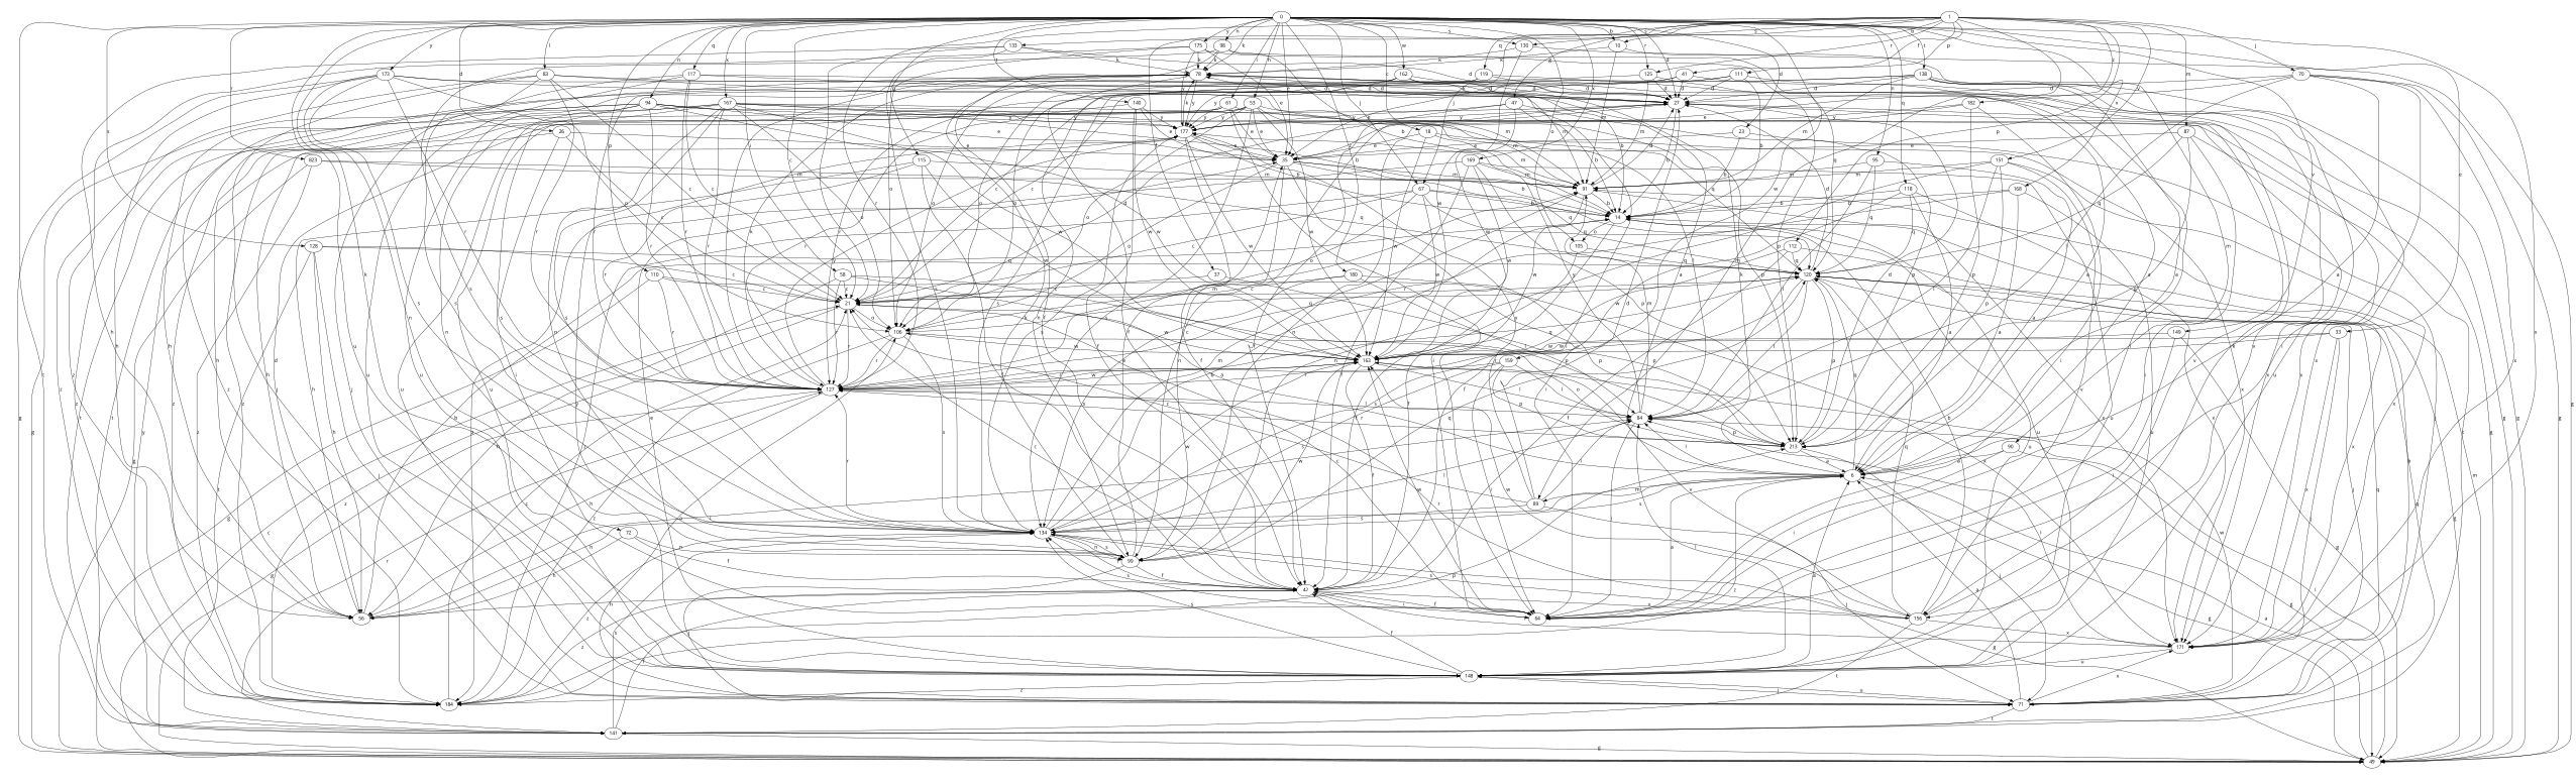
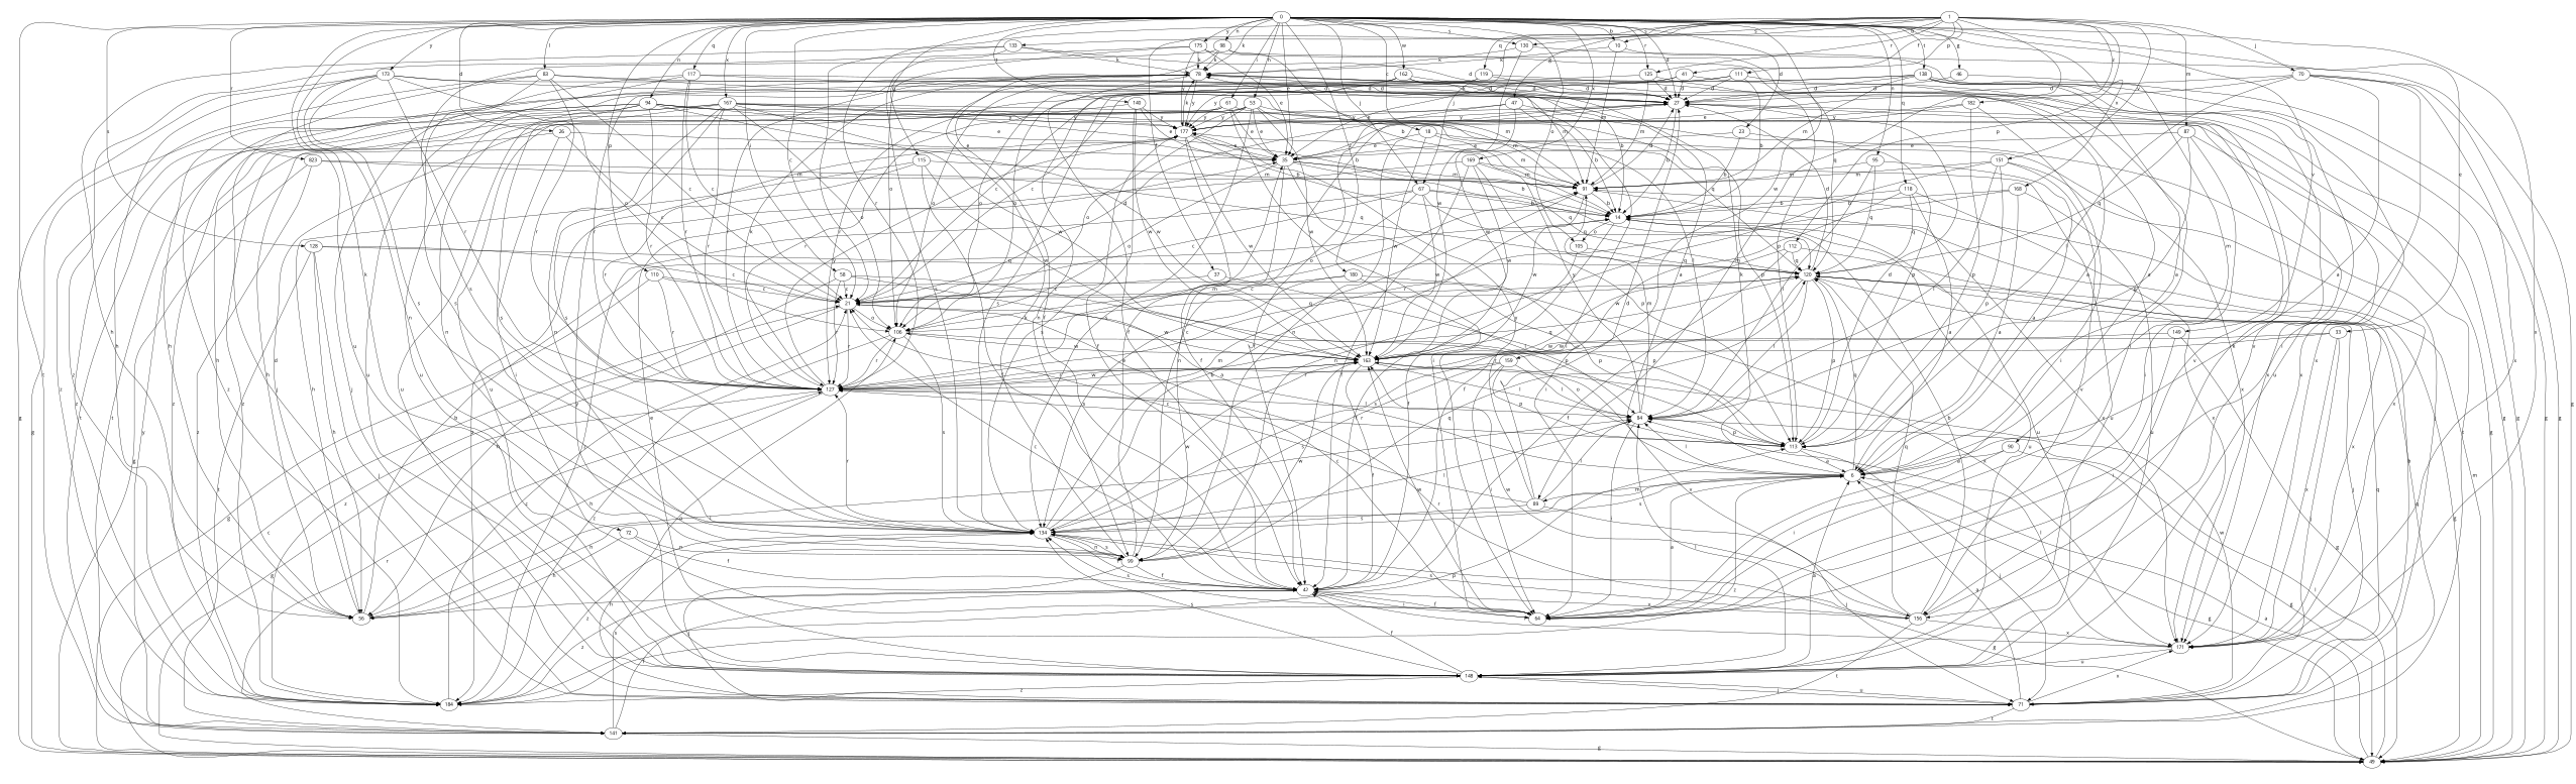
  strict digraph {
    fontname="Open Sans"
    node [fontname="Open Sans"]
    edge [fontname="Open Sans"]
    0
    10
    18
    21
    23
    26
    27
    33
    35
+   46
    53
    58
    61
    67
    72
    78
    83
    94
    95
    98
    105
    110
    115
    117
    118
    n26 [label=823]
    125
    128
    130
    138
    140
    141
    148
    149
    159
    162
    167
    168
    169
    171
    173
    175
    180
    90
    91
    163
    127
    184
    106
    14
    71
    56
    64
    49
    99
    156
    177
    120
    134
-   113 [label=213]
+   113
    6
    42
    84
    1
    37
    41
    47
    70
    87
    89
    111
    112
    119
    133
    151
    182
    0 -> 10 [label=b]
    0 -> 18 [label=c]
    0 -> 21 [label=c]
    0 -> 23 [label=d]
    0 -> 26 [label=d]
    0 -> 27 [label=d]
    0 -> 33 [label=e]
    0 -> 35 [label=e]
+   0 -> 46 [label=g]
    0 -> 53 [label=h]
    0 -> 58 [label=i]
    0 -> 61 [label=i]
    0 -> 67 [label=j]
    0 -> 72 [label=k]
    0 -> 78 [label=k]
    0 -> 83 [label=l]
    0 -> 94 [label=n]
    0 -> 95 [label=n]
    0 -> 98 [label=n]
    0 -> 105 [label=o]
    0 -> 110 [label=p]
    0 -> 115 [label=q]
    0 -> 117 [label=q]
    0 -> 118 [label=q]
    0 -> n26 [label=r]
    0 -> 125 [label=r]
    0 -> 128 [label=s]
    0 -> 130 [label=s]
    0 -> 138 [label=t]
    0 -> 140 [label=t]
    0 -> 141 [label=t]
    0 -> 148 [label=u]
    0 -> 149 [label=v]
    0 -> 159 [label=w]
    0 -> 162 [label=w]
    0 -> 167 [label=x]
    0 -> 168 [label=x]
    0 -> 169 [label=x]
    0 -> 171 [label=x]
    0 -> 173 [label=y]
    0 -> 175 [label=y]
    0 -> 180 [label=z]
    10 -> 78 [label=k]
    10 -> 90 [label=m]
    10 -> 91 [label=m]
    18 -> 35 [label=e]
    18 -> 171 [label=x]
    18 -> 91 [label=m]
    18 -> 163 [label=w]
    21 -> 27 [label=d]
    21 -> 163 [label=w]
    21 -> 127 [label=r]
    21 -> 184 [label=z]
    21 -> 106 [label=o]
    23 -> 35 [label=e]
    23 -> 14 [label=b]
    23 -> 71 [label=j]
    26 -> 21 [label=c]
    26 -> 35 [label=e]
    26 -> 56 [label=h]
    26 -> 64 [label=i]
    27 -> 78 [label=k]
    27 -> 14 [label=b]
    27 -> 49 [label=g]
    27 -> 99 [label=c]
    27 -> 156 [label=v]
    27 -> 177 [label=y]
    33 -> 171 [label=x]
    33 -> 163 [label=w]
    33 -> 127 [label=r]
    33 -> 71 [label=j]
    35 -> 91 [label=m]
    35 -> 106 [label=o]
    35 -> 14 [label=b]
    35 -> 64 [label=i]
    35 -> 99 [label=n]
    35 -> 120 [label=q]
+   46 -> 27 [label=d]
+   46 -> 49 [label=g]
    53 -> 35 [label=e]
    53 -> 148 [label=u]
    53 -> 91 [label=m]
    53 -> 163 [label=w]
    53 -> 184 [label=z]
    53 -> 106 [label=o]
    53 -> 177 [label=y]
    53 -> 134 [label=s]
    53 -> 113 [label=p]
    58 -> 21 [label=c]
    58 -> 127 [label=r]
    58 -> 56 [label=h]
    58 -> 113 [label=p]
    58 -> 6 [label=a]
    61 -> 35 [label=e]
    61 -> 141 [label=t]
    61 -> 171 [label=x]
    61 -> 56 [label=h]
    61 -> 64 [label=i]
    61 -> 177 [label=y]
    67 -> 21 [label=c]
    67 -> 148 [label=u]
    67 -> 163 [label=w]
    67 -> 184 [label=z]
    67 -> 106 [label=o]
    67 -> 14 [label=b]
    67 -> 120 [label=q]
    72 -> 56 [label=h]
    72 -> 99 [label=n]
    72 -> 42 [label=f]
    78 -> 27 [label=d]
    78 -> 148 [label=u]
    78 -> 127 [label=r]
    78 -> 184 [label=z]
    78 -> 49 [label=g]
    78 -> 177 [label=y]
    78 -> 42 [label=f]
    83 -> 21 [label=c]
    83 -> 27 [label=d]
    83 -> 127 [label=r]
    83 -> 184 [label=z]
    83 -> 71 [label=j]
    83 -> 64 [label=i]
    83 -> 134 [label=s]
    94 -> 35 [label=e]
    94 -> 163 [label=w]
    94 -> 127 [label=r]
    94 -> 184 [label=z]
    94 -> 49 [label=g]
    94 -> 99 [label=n]
    94 -> 177 [label=y]
    94 -> 134 [label=s]
    94 -> 84 [label=l]
    95 -> 91 [label=m]
    95 -> 120 [label=q]
    95 -> 6 [label=a]
    95 -> 84 [label=l]
    98 -> 78 [label=k]
    98 -> 14 [label=b]
    98 -> 120 [label=q]
    98 -> 134 [label=s]
    98 -> 42 [label=f]
    105 -> 120 [label=q]
    105 -> 42 [label=f]
    110 -> 21 [label=c]
    110 -> 171 [label=x]
    110 -> 127 [label=r]
    110 -> 49 [label=g]
    115 -> 91 [label=m]
    115 -> 163 [label=w]
    115 -> 127 [label=r]
    115 -> 56 [label=h]
    115 -> 42 [label=f]
    117 -> 21 [label=c]
    117 -> 27 [label=d]
    117 -> 148 [label=u]
    117 -> 127 [label=r]
    117 -> 14 [label=b]
    117 -> 71 [label=j]
    118 -> 171 [label=x]
    118 -> 14 [label=b]
    118 -> 120 [label=q]
    118 -> 6 [label=a]
    118 -> 42 [label=f]
    n26 -> 91 [label=m]
    n26 -> 184 [label=z]
    n26 -> 49 [label=g]
    n26 -> 120 [label=q]
    125 -> 27 [label=d]
    125 -> 91 [label=m]
    125 -> 106 [label=o]
    125 -> 64 [label=i]
    128 -> 21 [label=c]
    128 -> 141 [label=t]
    128 -> 71 [label=j]
    128 -> 56 [label=h]
    128 -> 120 [label=q]
    130 -> 78 [label=k]
    130 -> 163 [label=w]
    130 -> 49 [label=g]
    138 -> 21 [label=c]
    138 -> 27 [label=d]
    138 -> 148 [label=u]
    138 -> 171 [label=x]
    138 -> 91 [label=m]
    138 -> 127 [label=r]
    138 -> 49 [label=g]
    138 -> 6 [label=a]
    140 -> 35 [label=e]
    140 -> 163 [label=w]
    140 -> 127 [label=r]
    140 -> 177 [label=y]
    140 -> 42 [label=f]
    141 -> 127 [label=r]
    141 -> 49 [label=g]
    141 -> 177 [label=y]
    141 -> 120 [label=q]
    141 -> 134 [label=s]
    141 -> 42 [label=f]
    148 -> 35 [label=e]
    148 -> 184 [label=z]
    148 -> 71 [label=j]
    148 -> 177 [label=y]
    148 -> 134 [label=s]
    148 -> 6 [label=a]
    148 -> 42 [label=f]
    148 -> 84 [label=l]
    149 -> 163 [label=w]
    149 -> 64 [label=i]
    149 -> 49 [label=g]
    159 -> 127 [label=r]
    159 -> 64 [label=i]
    159 -> 134 [label=s]
    159 -> 113 [label=p]
    159 -> 84 [label=l]
    162 -> 27 [label=d]
    162 -> 91 [label=m]
    162 -> 127 [label=r]
    162 -> 56 [label=h]
    162 -> 177 [label=y]
    162 -> 6 [label=a]
    167 -> 141 [label=t]
    167 -> 148 [label=u]
    167 -> 171 [label=x]
    167 -> 163 [label=w]
    167 -> 127 [label=r]
    167 -> 184 [label=z]
    167 -> 106 [label=o]
    167 -> 14 [label=b]
    167 -> 99 [label=n]
    167 -> 177 [label=y]
    167 -> 120 [label=q]
    167 -> 134 [label=s]
    168 -> 148 [label=u]
    168 -> 127 [label=r]
    168 -> 14 [label=b]
    168 -> 6 [label=a]
    169 -> 148 [label=u]
    169 -> 91 [label=m]
    169 -> 163 [label=w]
    169 -> 184 [label=z]
    169 -> 113 [label=p]
    169 -> 42 [label=f]
    171 -> 148 [label=u]
    171 -> 42 [label=f]
    171 -> 84 [label=l]
    173 -> 27 [label=d]
    173 -> 91 [label=m]
    173 -> 127 [label=r]
    173 -> 106 [label=o]
    173 -> 56 [label=h]
    173 -> 49 [label=g]
    173 -> 99 [label=n]
    173 -> 134 [label=s]
    175 -> 35 [label=e]
    175 -> 78 [label=k]
    175 -> 184 [label=z]
    175 -> 106 [label=o]
    175 -> 177 [label=y]
    175 -> 113 [label=p]
    180 -> 21 [label=c]
    180 -> 134 [label=s]
    180 -> 113 [label=p]
    180 -> 84 [label=l]
    90 -> 64 [label=i]
    90 -> 49 [label=g]
    90 -> 6 [label=a]
    91 -> 27 [label=d]
    91 -> 171 [label=x]
    91 -> 163 [label=w]
    91 -> 14 [label=b]
    163 -> 127 [label=r]
    163 -> 156 [label=v]
    163 -> 42 [label=f]
    163 -> 84 [label=l]
    127 -> 78 [label=k]
    127 -> 91 [label=m]
    127 -> 163 [label=w]
    127 -> 56 [label=h]
    127 -> 49 [label=g]
    127 -> 177 [label=y]
    127 -> 120 [label=q]
    127 -> 84 [label=l]
    184 -> 21 [label=c]
    184 -> 113 [label=p]
    106 -> 163 [label=w]
    106 -> 127 [label=r]
    106 -> 184 [label=z]
    106 -> 120 [label=q]
    106 -> 134 [label=s]
    14 -> 105 [label=o]
    14 -> 148 [label=u]
    14 -> 42 [label=f]
    71 -> 141 [label=t]
    71 -> 148 [label=u]
    71 -> 171 [label=x]
    71 -> 163 [label=w]
    71 -> 106 [label=o]
    71 -> 14 [label=b]
    71 -> 120 [label=q]
    71 -> 6 [label=a]
    56 -> 27 [label=d]
    56 -> 14 [label=b]
    56 -> 84 [label=l]
    64 -> 21 [label=c]
    64 -> 163 [label=w]
    64 -> 134 [label=s]
    64 -> 6 [label=a]
    64 -> 42 [label=f]
    49 -> 21 [label=c]
    49 -> 91 [label=m]
    49 -> 6 [label=a]
    49 -> 84 [label=l]
    99 -> 35 [label=e]
    99 -> 78 [label=k]
    99 -> 163 [label=w]
    99 -> 71 [label=j]
    99 -> 120 [label=q]
    99 -> 134 [label=s]
    99 -> 42 [label=f]
    156 -> 78 [label=k]
    156 -> 141 [label=t]
    156 -> 171 [label=x]
    156 -> 163 [label=w]
    156 -> 127 [label=r]
    156 -> 14 [label=b]
    156 -> 120 [label=q]
    156 -> 134 [label=s]
    177 -> 35 [label=e]
    177 -> 78 [label=k]
    177 -> 163 [label=w]
    177 -> 14 [label=b]
    177 -> 134 [label=s]
    177 -> 42 [label=f]
    120 -> 21 [label=c]
    120 -> 27 [label=d]
    120 -> 71 [label=j]
    120 -> 49 [label=g]
    120 -> 134 [label=s]
    120 -> 113 [label=p]
    120 -> 84 [label=l]
    134 -> 91 [label=m]
    134 -> 163 [label=w]
    134 -> 127 [label=r]
    134 -> 184 [label=z]
    134 -> 14 [label=b]
    134 -> 49 [label=g]
    134 -> 99 [label=n]
    134 -> 42 [label=f]
    134 -> 84 [label=l]
    113 -> 27 [label=d]
    113 -> 127 [label=r]
    113 -> 106 [label=o]
    113 -> 71 [label=j]
    113 -> 6 [label=a]
    6 -> 78 [label=k]
    6 -> 184 [label=z]
    6 -> 56 [label=h]
    6 -> 49 [label=g]
    6 -> 120 [label=q]
    6 -> 134 [label=s]
    6 -> 84 [label=l]
    6 -> 89 [label=m]
    42 -> 21 [label=c]
    42 -> 184 [label=z]
    42 -> 56 [label=h]
    42 -> 64 [label=i]
    42 -> 156 [label=v]
    84 -> 91 [label=m]
    84 -> 64 [label=i]
    84 -> 177 [label=y]
    84 -> 113 [label=p]
    1 -> 10 [label=b]
    1 -> 67 [label=j]
    1 -> 125 [label=r]
    1 -> 130 [label=s]
    1 -> 127 [label=r]
    1 -> 37 [label=f]
    1 -> 41 [label=f]
    1 -> 47 [label=g]
    1 -> 70 [label=j]
    1 -> 87 [label=m]
    1 -> 89 [label=m]
    1 -> 111 [label=p]
    1 -> 112 [label=p]
    1 -> 119 [label=q]
    1 -> 133 [label=s]
    1 -> 151 [label=v]
    1 -> 182 [label=z]
    37 -> 21 [label=c]
    37 -> 113 [label=p]
    41 -> 27 [label=d]
    41 -> 35 [label=e]
    41 -> 106 [label=o]
    41 -> 6 [label=a]
    47 -> 163 [label=w]
    47 -> 14 [label=b]
    47 -> 177 [label=y]
    47 -> 113 [label=p]
    47 -> 42 [label=f]
    70 -> 27 [label=d]
    70 -> 35 [label=e]
    70 -> 171 [label=x]
    70 -> 64 [label=i]
    70 -> 49 [label=g]
    70 -> 6 [label=a]
    70 -> 84 [label=l]
    87 -> 35 [label=e]
    87 -> 141 [label=t]
    87 -> 64 [label=i]
    87 -> 120 [label=q]
    87 -> 113 [label=p]
    89 -> 21 [label=c]
    89 -> 27 [label=d]
    89 -> 71 [label=j]
    89 -> 177 [label=y]
    89 -> 134 [label=s]
    89 -> 84 [label=l]
    111 -> 21 [label=c]
    111 -> 27 [label=d]
    111 -> 14 [label=b]
    111 -> 156 [label=v]
    111 -> 134 [label=s]
    112 -> 171 [label=x]
    112 -> 163 [label=w]
    112 -> 120 [label=q]
    112 -> 42 [label=f]
    119 -> 27 [label=d]
    119 -> 106 [label=o]
    119 -> 99 [label=n]
    119 -> 6 [label=a]
    133 -> 21 [label=c]
    133 -> 27 [label=d]
    133 -> 78 [label=k]
    133 -> 56 [label=h]
    133 -> 134 [label=s]
    151 -> 171 [label=x]
    151 -> 91 [label=m]
    151 -> 99 [label=n]
    151 -> 156 [label=v]
    151 -> 113 [label=p]
    151 -> 84 [label=l]
    182 -> 64 [label=i]
    182 -> 99 [label=n]
    182 -> 177 [label=y]
    182 -> 113 [label=p]
  }
